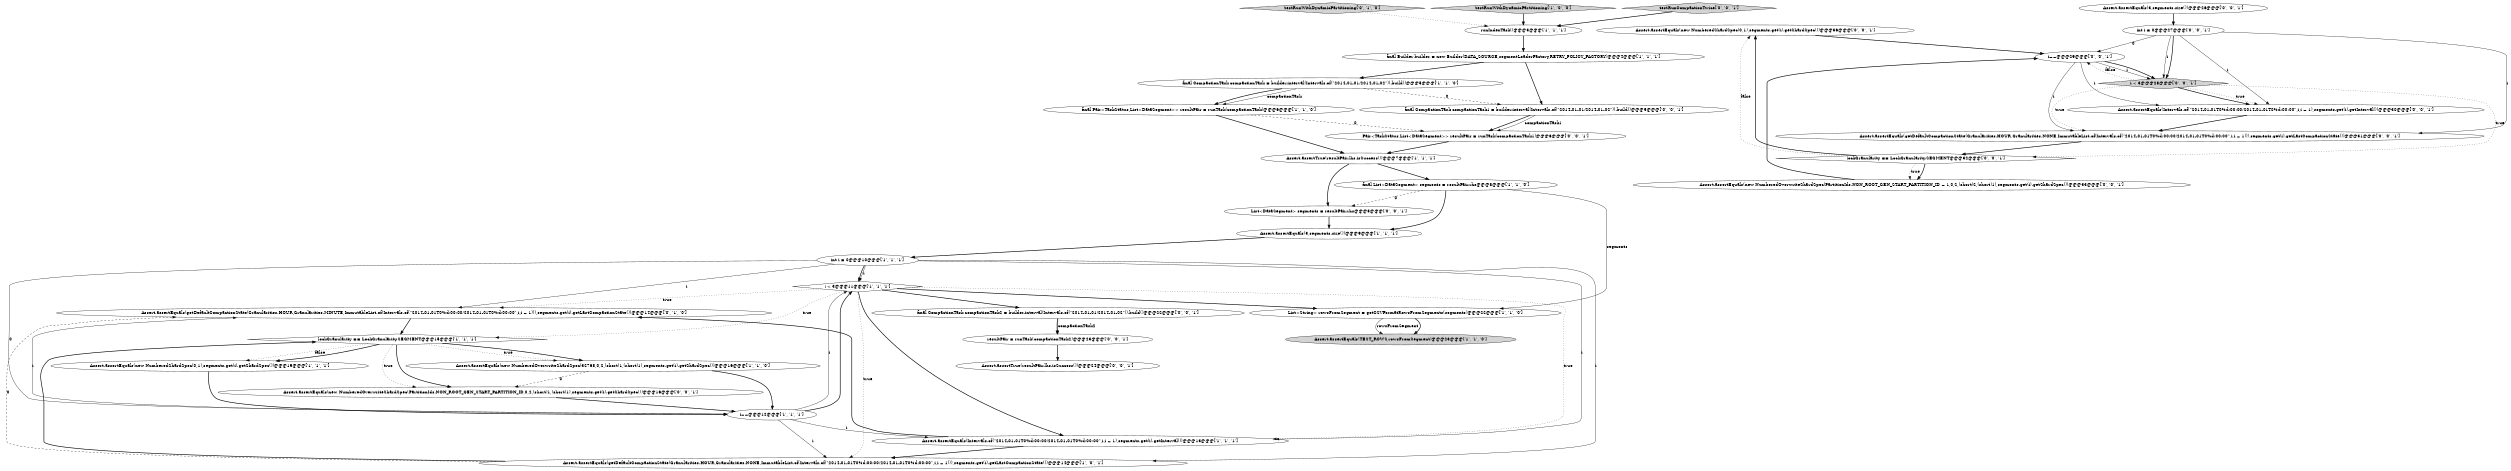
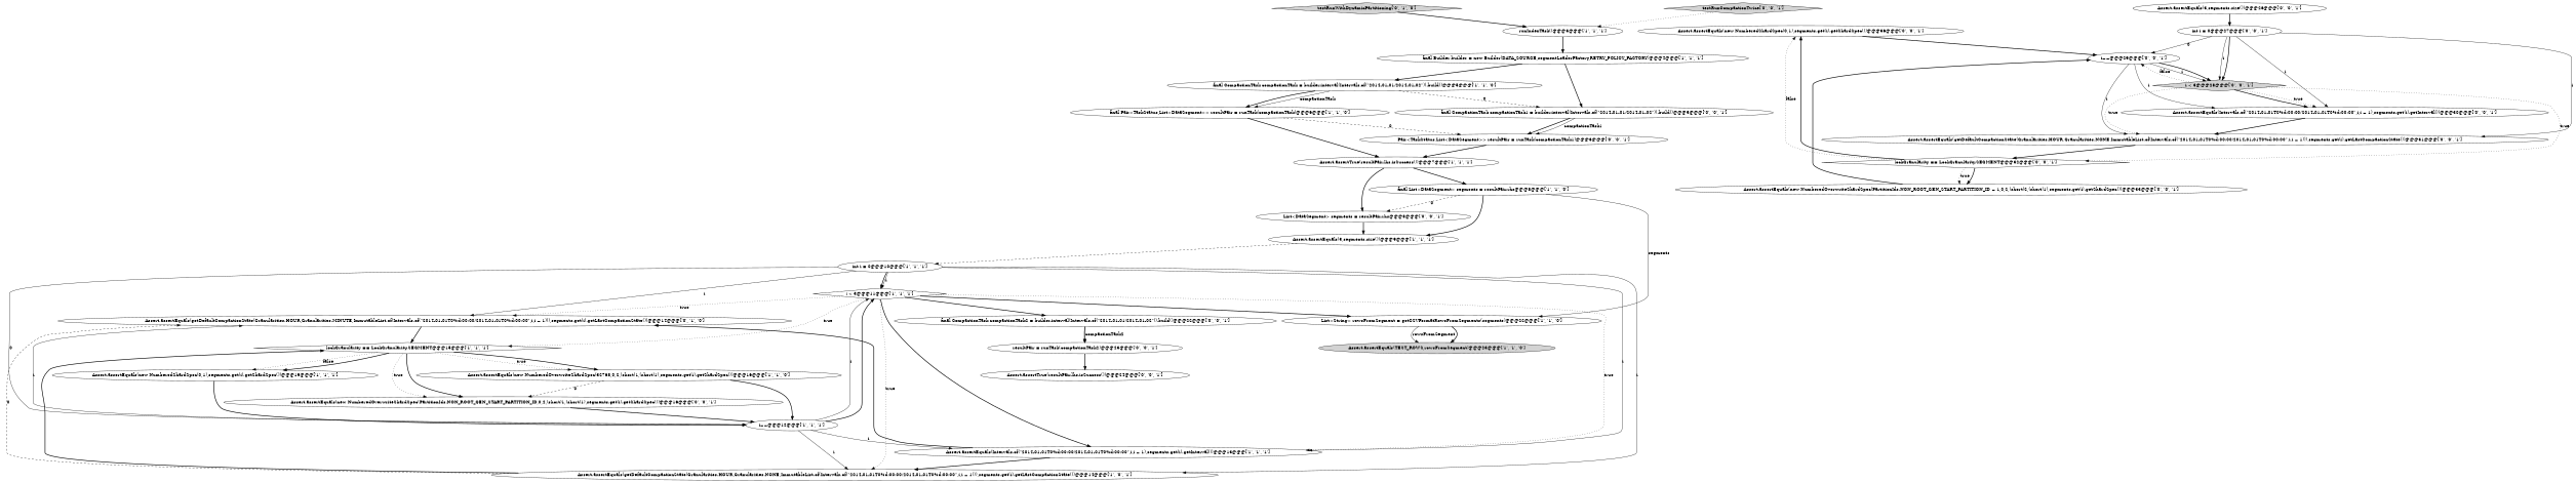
  digraph {
    node [fillcolor=white shape=ellipse style=filled]
    edge [style=bold]
    n1 [fillcolor=lightgray label="testRunWithDynamicPartitioning['0', '1', '0']" shape=diamond]
    n2 [label="runIndexTask()@@@3@@@['1', '1', '1']"]
    n3 [label="final Builder builder = new Builder(DATA_SOURCE,segmentLoaderFactory,RETRY_POLICY_FACTORY)@@@4@@@['1', '1', '1']"]
    n4 [label="Assert.assertTrue(resultPair.lhs.isSuccess())@@@24@@@['0', '0', '1']"]
    n5 [label="Assert.assertEquals(new NumberedShardSpec(0,1),segments.get(i).getShardSpec())@@@36@@@['0', '0', '1']"]
    n6 [label="i++@@@29@@@['0', '0', '1']"]
    n7 [fillcolor=lightgray label="i < 3@@@28@@@['0', '0', '1']" shape=diamond]
    n8 [label="Assert.assertEquals(getDefaultCompactionState(Granularities.HOUR,Granularities.NONE,ImmutableList.of(Intervals.of(\"2014-01-01T0%d:00:00/2014-01-01T0%d:00:00\",i,i + 1))),segments.get(i).getLastCompactionState())@@@31@@@['0', '0', '1']"]
    n9 [label="Assert.assertEquals(Intervals.of(\"2014-01-01T0%d:00:00/2014-01-01T0%d:00:00\",i,i + 1),segments.get(i).getInterval())@@@30@@@['0', '0', '1']"]
    n10 [label="final CompactionTask compactionTask = builder.interval(Intervals.of(\"2014-01-01/2014-01-02\")).build()@@@5@@@['1', '1', '0']"]
    n11 [label="final CompactionTask compactionTask1 = builder.interval(Intervals.of(\"2014-01-01/2014-01-02\")).build()@@@5@@@['0', '0', '1']"]
    n12 [label="final Pair<TaskStatus,List<DataSegment>> resultPair = runTask(compactionTask)@@@6@@@['1', '1', '0']"]
    n13 [label="Pair<TaskStatus,List<DataSegment>> resultPair = runTask(compactionTask1)@@@6@@@['0', '0', '1']"]
    n14 [label="i < 3@@@11@@@['1', '1', '1']" shape=diamond]
    n15 [label="List<String> rowsFromSegment = getCSVFormatRowsFromSegments(segments)@@@22@@@['1', '1', '0']"]
    n16 [label="Assert.assertEquals(getDefaultCompactionState(Granularities.HOUR,Granularities.MINUTE,ImmutableList.of(Intervals.of(\"2014-01-01T0%d:00:00/2014-01-01T0%d:00:00\",i,i + 1))),segments.get(i).getLastCompactionState())@@@14@@@['0', '1', '0']"]
    n17 [label="Assert.assertEquals(Intervals.of(\"2014-01-01T0%d:00:00/2014-01-01T0%d:00:00\",i,i + 1),segments.get(i).getInterval())@@@13@@@['1', '1', '1']"]
    n18 [label="lockGranularity == LockGranularity.SEGMENT@@@15@@@['1', '1', '1']" shape=diamond]
    n19 [label="Assert.assertEquals(getDefaultCompactionState(Granularities.HOUR,Granularities.NONE,ImmutableList.of(Intervals.of(\"2014-01-01T0%d:00:00/2014-01-01T0%d:00:00\",i,i + 1))),segments.get(i).getLastCompactionState())@@@14@@@['1', '0', '1']"]
    n20 [label="final CompactionTask compactionTask2 = builder.interval(Intervals.of(\"2014-01-01/2014-01-02\")).build()@@@22@@@['0', '0', '1']"]
    n21 [fillcolor=lightgray label="Assert.assertEquals(TEST_ROWS,rowsFromSegment)@@@23@@@['1', '1', '0']"]
    n22 [label="Assert.assertEquals(new NumberedOverwriteShardSpec(PartitionIds.NON_ROOT_GEN_START_PARTITION_ID,0,2,(short)1,(short)1),segments.get(i).getShardSpec())@@@16@@@['0', '0', '1']"]
    n23 [label="Assert.assertEquals(new NumberedOverwriteShardSpec(32768,0,2,(short)1,(short)1),segments.get(i).getShardSpec())@@@16@@@['1', '1', '0']"]
    n24 [label="Assert.assertEquals(new NumberedShardSpec(0,1),segments.get(i).getShardSpec())@@@19@@@['1', '1', '1']"]
    n25 [label="resultPair = runTask(compactionTask2)@@@23@@@['0', '0', '1']"]
    n26 [label="i++@@@12@@@['1', '1', '1']"]
    n27 [label="Assert.assertEquals(3,segments.size())@@@9@@@['1', '1', '1']"]
    n28 [label="int i = 0@@@10@@@['1', '1', '1']"]
    n29 [label="Assert.assertTrue(resultPair.lhs.isSuccess())@@@7@@@['1', '1', '1']"]
    n30 [label="List<DataSegment> segments = resultPair.rhs@@@8@@@['0', '0', '1']"]
    n31 [label="final List<DataSegment> segments = resultPair.rhs@@@8@@@['1', '1', '0']"]
    n32 [label="Assert.assertEquals(new NumberedOverwriteShardSpec(PartitionIds.NON_ROOT_GEN_START_PARTITION_ID + 1,0,2,(short)2,(short)1),segments.get(i).getShardSpec())@@@33@@@['0', '0', '1']"]
-   n33 [fillcolor=lightgray label="testRunWithDynamicPartitioning['1', '0', '0']" shape=diamond]
    n34 [fillcolor=lightgray label="testRunCompactionTwice['0', '0', '1']" shape=diamond]
    n35 [label="int i = 0@@@27@@@['0', '0', '1']"]
    n36 [label="lockGranularity == LockGranularity.SEGMENT@@@32@@@['0', '0', '1']" shape=diamond]
    n37 [label="Assert.assertEquals(3,segments.size())@@@26@@@['0', '0', '1']"]
-   n1 -> n2 [style=dotted]
+   n1 -> n2
    n2 -> n3
    n3 -> n10
    n3 -> n11
    n5 -> n6
    n6 -> n7 [label=i style=solid]
    n6 -> n7
    n6 -> n8 [label=i style=solid]
    n6 -> n9 [label=i style=solid]
    n7 -> n6 [label=false style=dotted]
    n7 -> n8 [label=true style=dotted]
    n7 -> n9
    n7 -> n9 [label=true style=dotted]
    n7 -> n36 [label=true style=dotted]
    n8 -> n36
    n9 -> n8
    n10 -> n11 [label=0 style=dashed]
    n10 -> n12 [label=compactionTask style=solid]
    n10 -> n12
    n11 -> n13
    n11 -> n13 [label=compactionTask1 style=solid]
    n12 -> n13 [label=0 style=dashed]
    n12 -> n29
    n13 -> n29
    n14 -> n15
    n14 -> n16 [label=true style=dotted]
    n14 -> n17
    n14 -> n17 [label=true style=dotted]
    n14 -> n18 [label=true style=dotted]
    n14 -> n19 [label=true style=dotted]
    n14 -> n20
    n15 -> n21
    n15 -> n21 [label=rowsFromSegment style=solid]
    n16 -> n18
    n17 -> n16
    n17 -> n19
    n18 -> n22 [label=true style=dotted]
    n18 -> n22
    n18 -> n23 [label=true style=dotted]
    n18 -> n23
    n18 -> n24 [label=false style=dotted]
    n18 -> n24
    n19 -> n16 [label=0 style=dashed]
    n19 -> n18
    n20 -> n25
    n20 -> n25 [label=compactionTask2 style=solid]
    n22 -> n26
    n23 -> n22 [label=0 style=dashed]
    n23 -> n26
    n24 -> n26
    n25 -> n4
    n26 -> n14
    n26 -> n14 [label=i style=solid]
    n26 -> n16 [label=i style=solid]
    n26 -> n17 [label=i style=solid]
    n26 -> n19 [label=i style=solid]
-   n27 -> n28
+   n27 -> n28 [style=dashed]
    n28 -> n14 [label=i style=solid]
    n28 -> n14
    n28 -> n16 [label=i style=solid]
    n28 -> n17 [label=i style=solid]
    n28 -> n19 [label=i style=solid]
    n28 -> n26 [label=0 style=solid]
    n29 -> n30
    n29 -> n31
    n30 -> n27
    n31 -> n15 [label=segments style=solid]
    n31 -> n27
    n31 -> n30 [label=0 style=dashed]
    n32 -> n6
-   n33 -> n2
-   n34 -> n2
+   n34 -> n2 [style=dotted]
    n35 -> n6 [label=0 style=solid]
    n35 -> n7 [label=i style=solid]
    n35 -> n7
    n35 -> n8 [label=i style=solid]
    n35 -> n9 [label=i style=solid]
    n36 -> n5
    n36 -> n5 [label=false style=dotted]
    n36 -> n32
    n36 -> n32 [label=true style=dotted]
    n37 -> n35
  }
